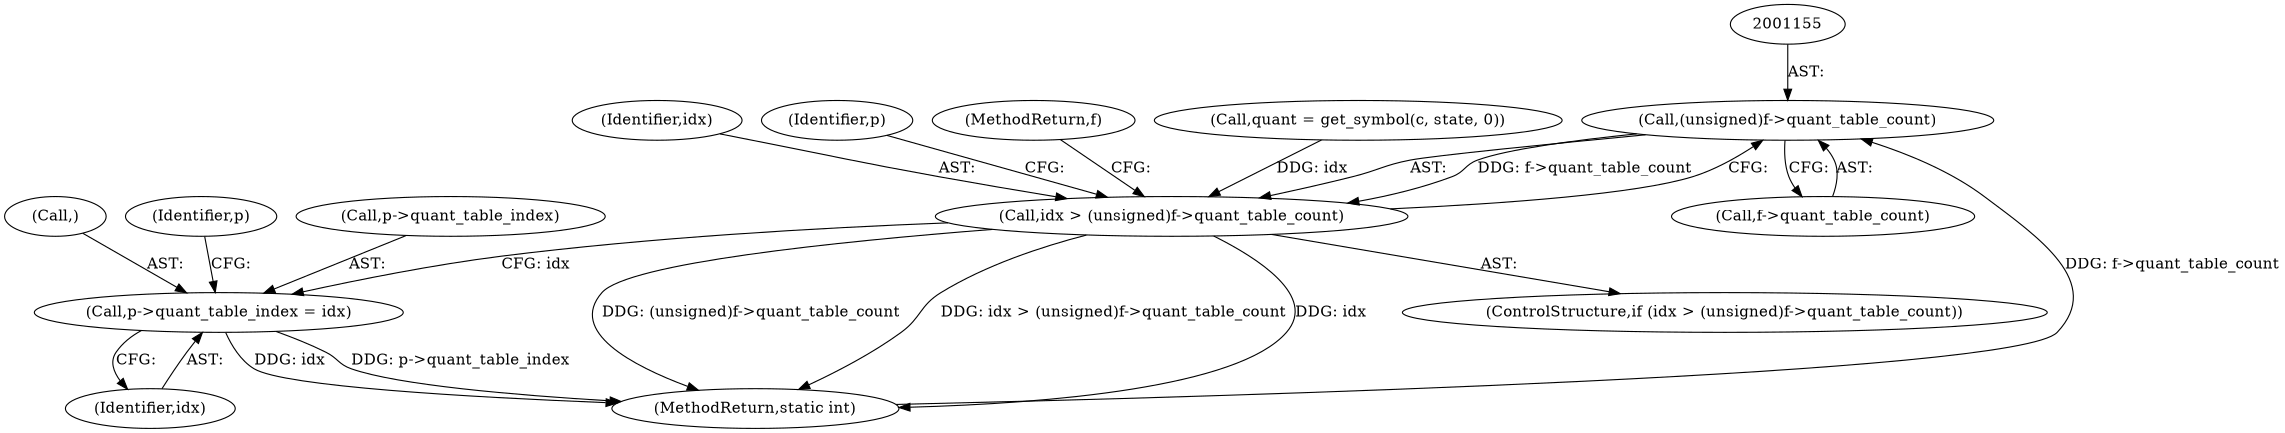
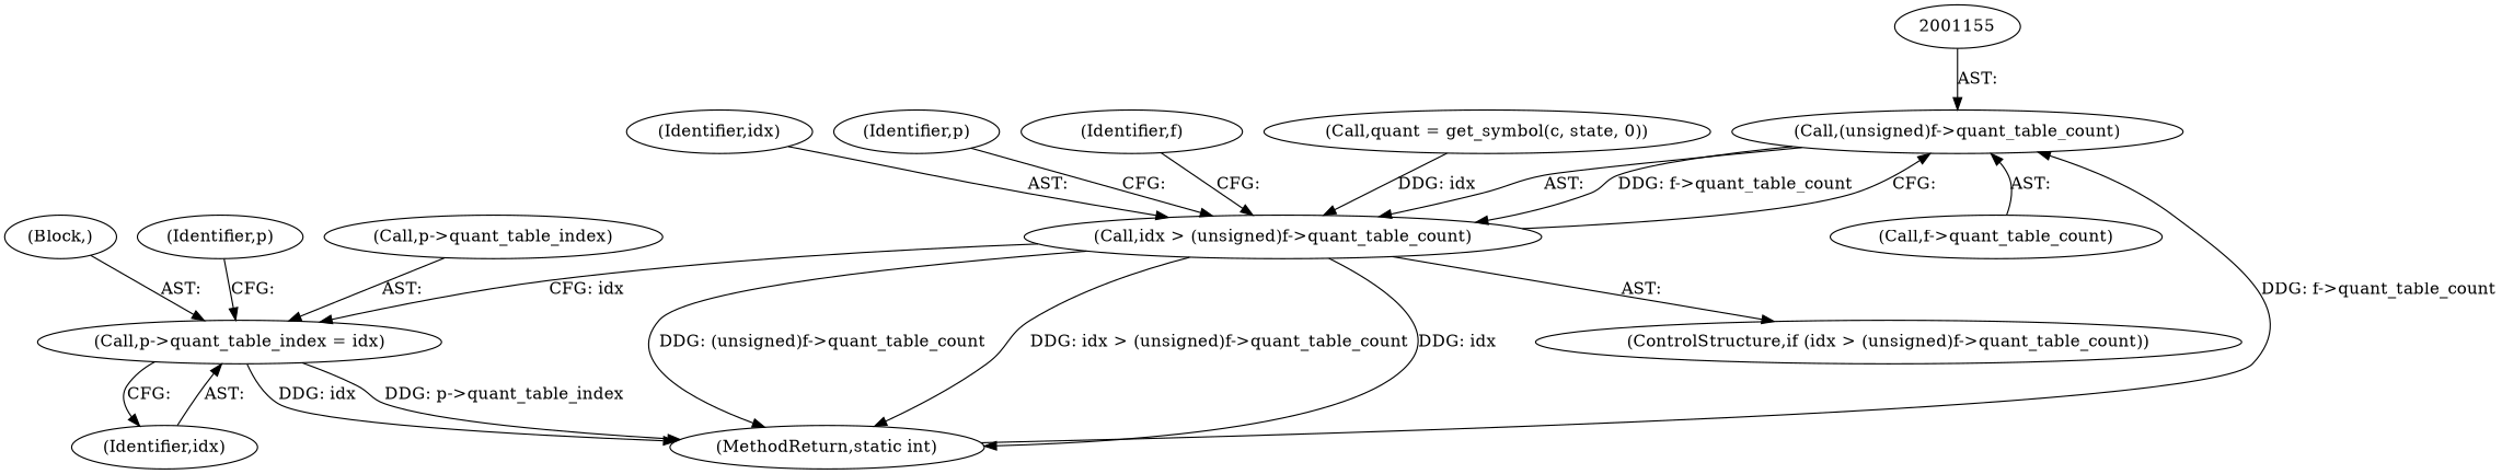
  digraph {
    n1 [label="(Call,(unsigned)f->quant_table_count)"]
    n2 [label="(Call,idx > (unsigned)f->quant_table_count)"]
    n3 [label="(Call,f->quant_table_count)"]
    n4 [label="(MethodReturn,static int)"]
    n5 [label="(Call,p->quant_table_index = idx)"]
    n6 [label="(ControlStructure,if (idx > (unsigned)f->quant_table_count))"]
    n7 [label="(Identifier,idx)"]
-   n8 [label="(Call,)"]
+   n8 [label="(Block,)"]
    n9 [label="(Identifier,p)"]
    n10 [label="(Identifier,idx)"]
    n11 [label="(Identifier,p)"]
-   n12 [label="(MethodReturn,f)"]
+   n12 [label="(Identifier,f)"]
    n13 [label="(Call,quant = get_symbol(c, state, 0))"]
    n14 [label="(Call,p->quant_table_index)"]
    n15 [label=2001155]
    n1 -> n2 [label="AST: "]
    n1 -> n2 [label="DDG: f->quant_table_count"]
-   n1 -> n3 [label="CFG: "]
    n2 -> n1 [label="CFG: "]
    n2 -> n4 [label="DDG: (unsigned)f->quant_table_count"]
    n2 -> n4 [label="DDG: idx > (unsigned)f->quant_table_count"]
    n2 -> n4 [label="DDG: idx"]
    n2 -> n5 [label="CFG: idx"]
    n2 -> n6 [label="AST: "]
    n3 -> n1 [label="AST: "]
    n4 -> n1 [label="DDG: f->quant_table_count"]
    n5 -> n4 [label="DDG: idx"]
    n5 -> n4 [label="DDG: p->quant_table_index"]
    n5 -> n7 [label="CFG: "]
    n7 -> n5 [label="AST: "]
    n8 -> n5 [label="AST: "]
    n9 -> n5 [label="CFG: "]
    n10 -> n2 [label="AST: "]
    n11 -> n2 [label="CFG: "]
    n12 -> n2 [label="CFG: "]
    n13 -> n2 [label="DDG: idx"]
    n14 -> n5 [label="AST: "]
    n15 -> n1 [label="AST: "]
  }
